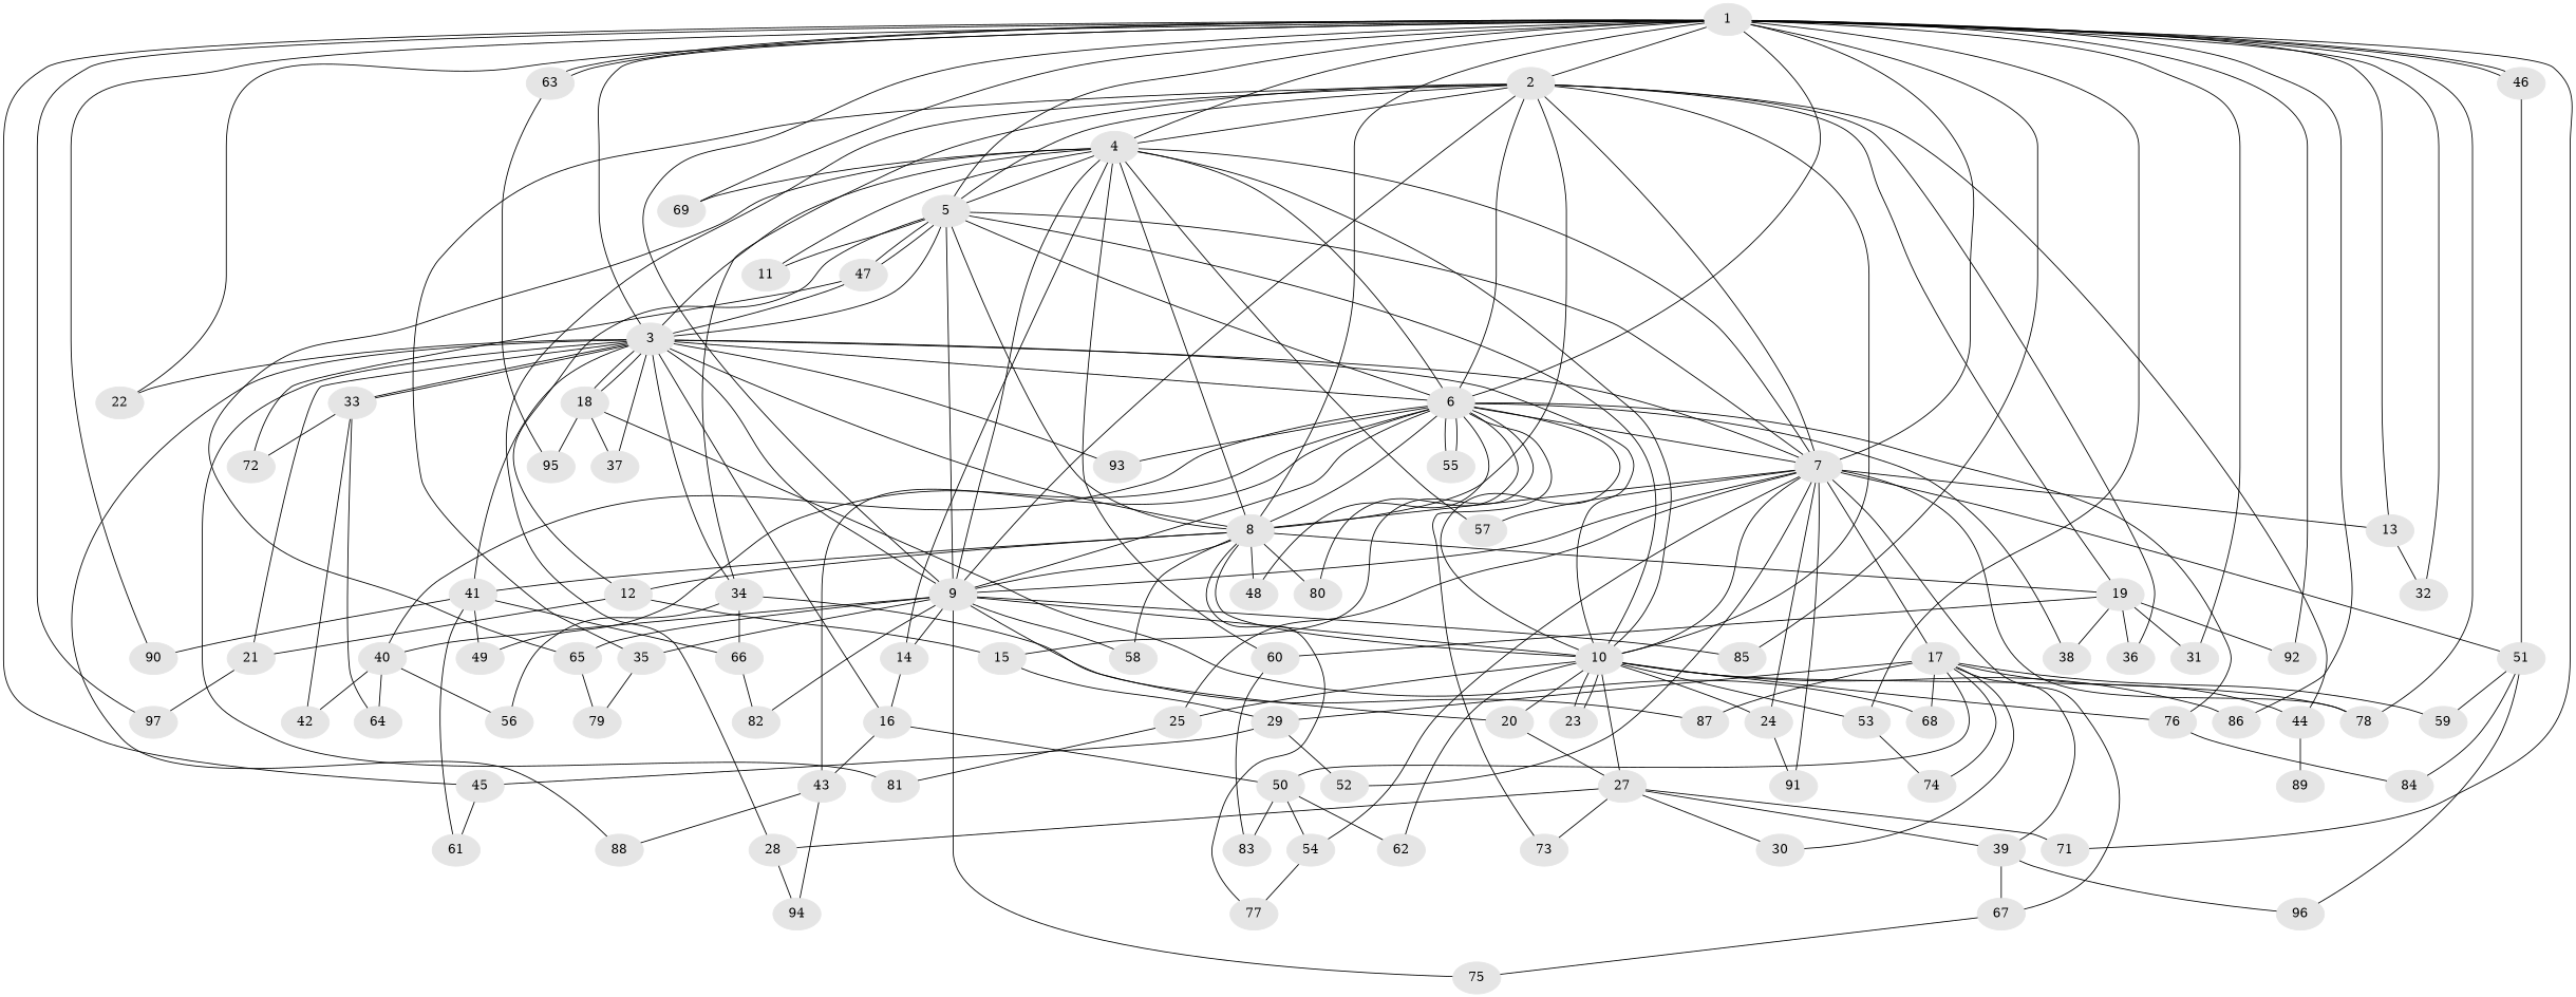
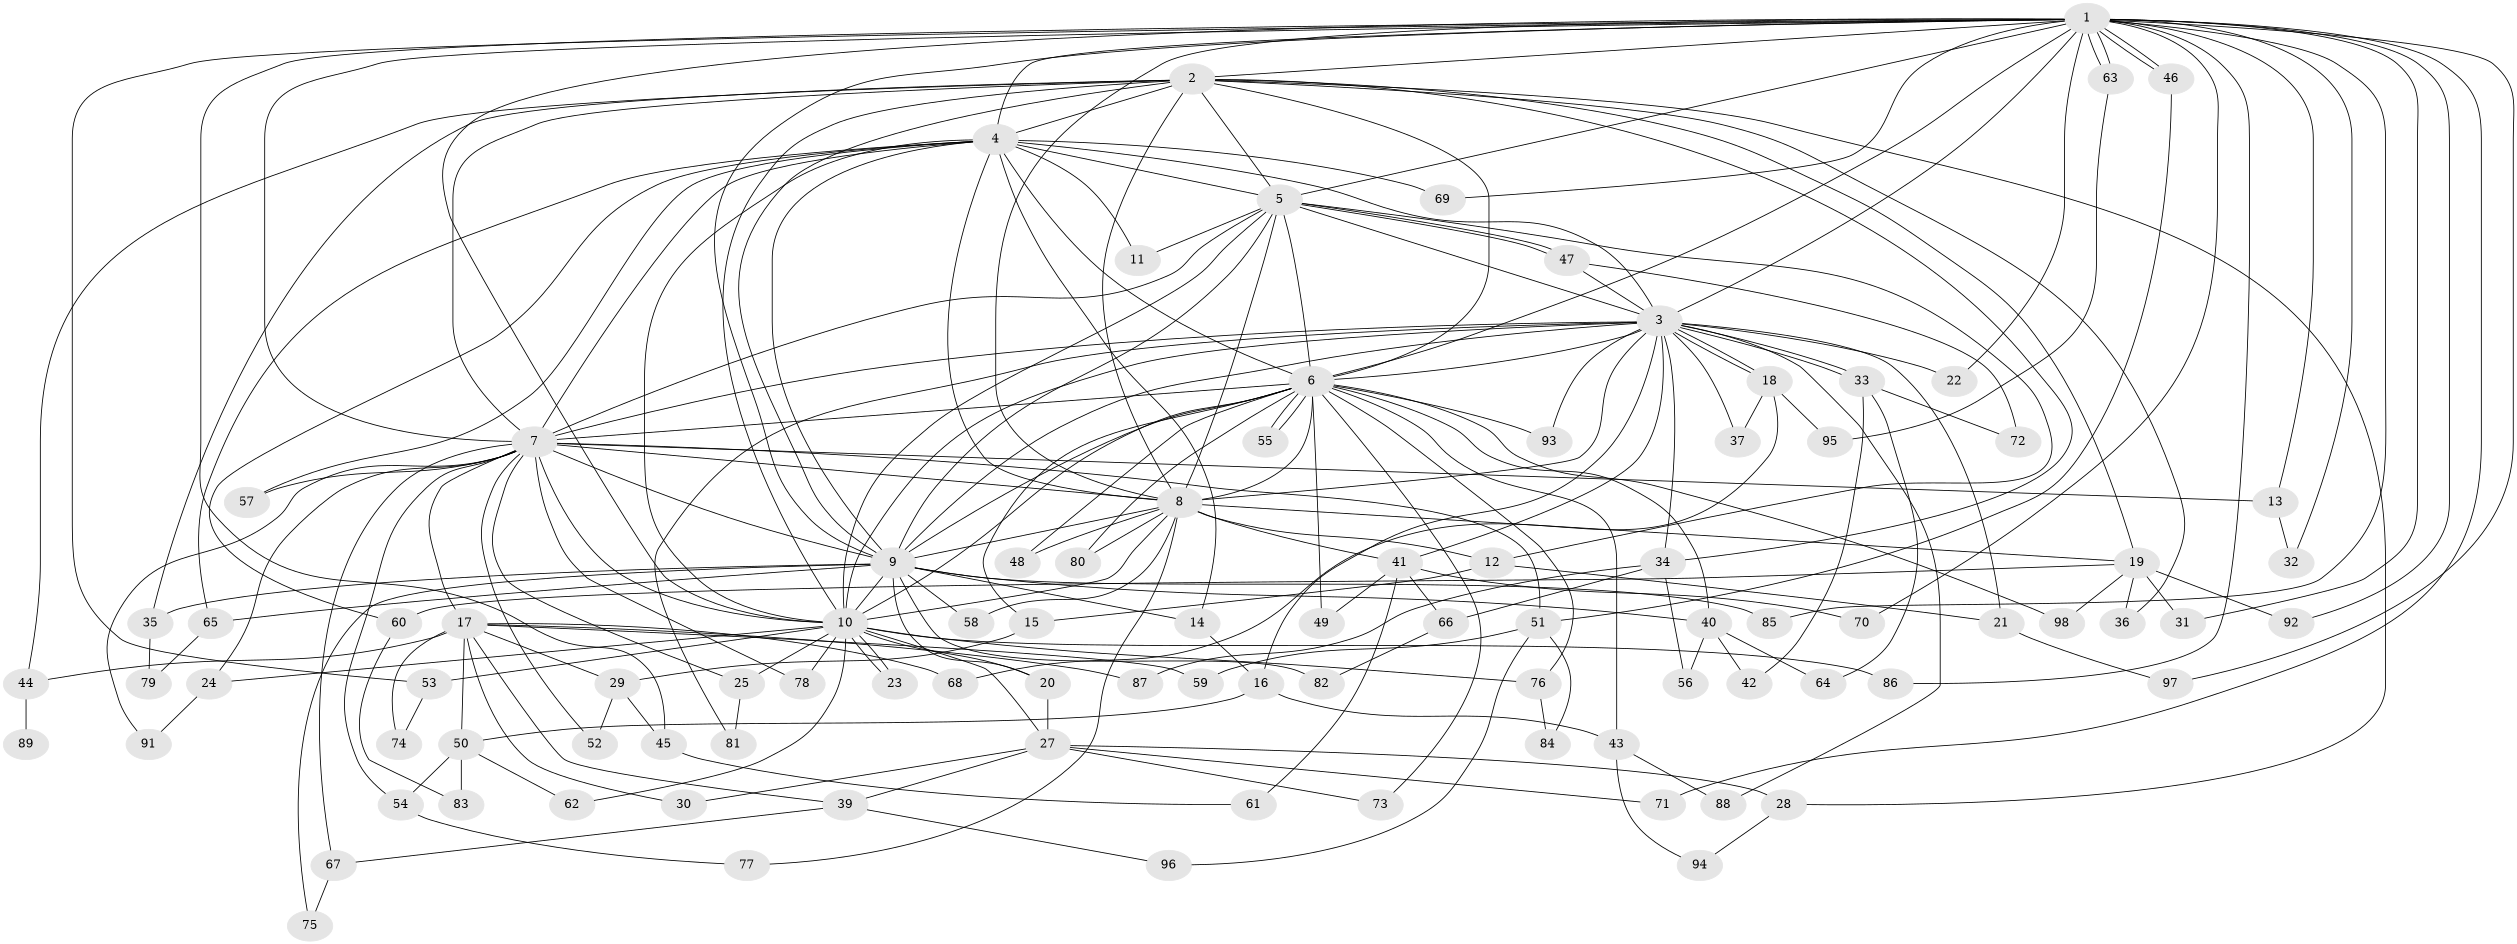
  graph {
    node [color=gray90 style=filled]
    1
    2
    3
    4
    5
    6
    7
    8
    9
    10
    13
    22
    31
    32
    45
    46
    53
    63
    69
-   70 [label=90]
+   70
    71
    85
    86
    n24 [label=97]
    92
    19
    28
    34
    35
    36
    44
    16
    18
    21
    33
    37
    41
    81
    88
    93
    11
    14
    57
    60
    65
    12
    47
    15
-   38
+   38 [label=98]
    40
    43
    48
    49
    55
    73
    76
    80
    17
    24
    25
    51
    52
    54
    67
    78
    91
    58
    77
    20
    75
    82
    23
    27
    62
    61
    74
    95
    94
    87
    56
    66
    79
    89
    50
    68
    42
    64
    72
    83
    29
    84
    30
    39
    59
    96
    1 -- 2
    1 -- 3
    1 -- 4
    1 -- 5
    1 -- 6
    1 -- 7
    1 -- 8
    1 -- 9
-   1 -- 78
+   1 -- 10
    1 -- 13
    1 -- 22
    1 -- 31
    1 -- 32
    1 -- 45
    1 -- 46
    1 -- 46
    1 -- 53
    1 -- 63
    1 -- 63
    1 -- 69
    1 -- 70
    1 -- 71
    1 -- 85
    1 -- 86
    1 -- n24
    1 -- 92
    2 -- 4
    2 -- 5
    2 -- 6
    2 -- 7
    2 -- 8
    2 -- 9
    2 -- 10
    2 -- 19
    2 -- 28
    2 -- 34
    2 -- 35
    2 -- 36
    2 -- 44
    3 -- 4
    3 -- 5
    3 -- 6
    3 -- 7
    3 -- 8
    3 -- 9
    3 -- 10
    3 -- 22
    3 -- 34
    3 -- 16
    3 -- 18
    3 -- 18
    3 -- 21
    3 -- 33
    3 -- 33
    3 -- 37
    3 -- 41
    3 -- 81
    3 -- 88
    3 -- 93
    4 -- 5
    4 -- 6
    4 -- 7
    4 -- 8
    4 -- 9
    4 -- 10
    4 -- 69
    4 -- 11
    4 -- 14
    4 -- 57
    4 -- 60
    4 -- 65
    5 -- 6
    5 -- 7
    5 -- 8
    5 -- 9
    5 -- 10
    5 -- 11
    5 -- 12
    5 -- 47
    5 -- 47
    6 -- 7
    6 -- 8
    6 -- 9
    6 -- 10
    6 -- 93
    6 -- 15
    6 -- 38
    6 -- 40
    6 -- 43
    6 -- 48
    6 -- 49
    6 -- 55
    6 -- 55
    6 -- 73
    6 -- 76
    6 -- 80
    7 -- 8
    7 -- 9
    7 -- 10
    7 -- 13
    7 -- 57
    7 -- 17
    7 -- 24
    7 -- 25
    7 -- 51
    7 -- 52
    7 -- 54
    7 -- 67
    7 -- 78
    7 -- 91
    8 -- 9
    8 -- 10
    8 -- 19
    8 -- 41
    8 -- 12
    8 -- 48
    8 -- 80
    8 -- 58
    8 -- 77
    9 -- 10
    9 -- 85
    9 -- 35
    9 -- 14
    9 -- 65
    9 -- 40
    9 -- 58
    9 -- 20
    9 -- 75
    9 -- 82
    10 -- 53
    10 -- 86
    10 -- 76
    10 -- 24
    10 -- 25
    10 -- 78
    10 -- 20
    10 -- 23
    10 -- 23
    10 -- 27
    10 -- 62
    13 -- 32
    45 -- 61
    46 -- 51
    53 -- 74
    63 -- 95
    19 -- 31
    19 -- 92
    19 -- 36
    19 -- 60
    19 -- 38
    28 -- 94
    34 -- 87
    34 -- 56
    34 -- 66
    35 -- 79
    44 -- 89
    16 -- 43
    16 -- 50
    18 -- 37
    18 -- 95
    18 -- 68
    21 -- n24
    33 -- 42
    33 -- 64
    33 -- 72
    41 -- 70
    41 -- 49
    41 -- 61
    41 -- 66
    14 -- 16
    60 -- 83
    65 -- 79
    12 -- 21
    12 -- 15
    47 -- 3
    47 -- 72
    15 -- 29
    40 -- 56
    40 -- 42
    40 -- 64
    43 -- 88
    43 -- 94
    76 -- 84
    17 -- 44
    17 -- 74
    17 -- 87
    17 -- 50
    17 -- 68
    17 -- 29
    17 -- 30
    17 -- 39
    17 -- 59
    24 -- 91
    25 -- 81
    51 -- 84
    51 -- 59
    51 -- 96
    54 -- 77
    67 -- 75
    20 -- 27
    27 -- 71
    27 -- 28
    27 -- 73
    27 -- 30
    27 -- 39
    66 -- 82
    50 -- 54
    50 -- 62
    50 -- 83
    29 -- 45
    29 -- 52
    39 -- 67
    39 -- 96
  }
